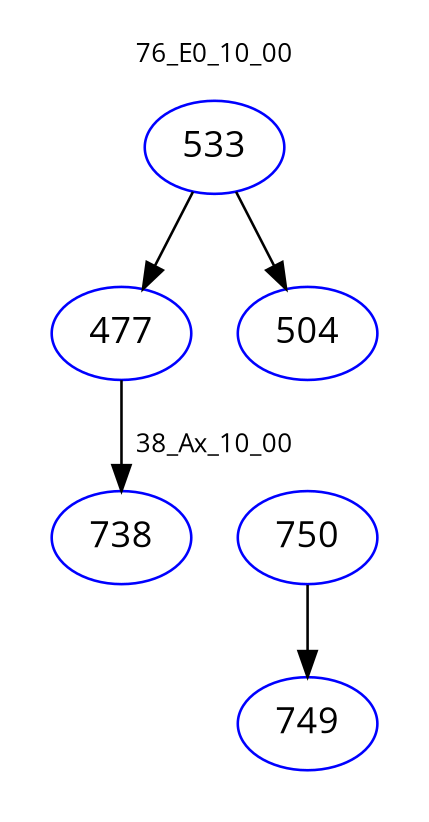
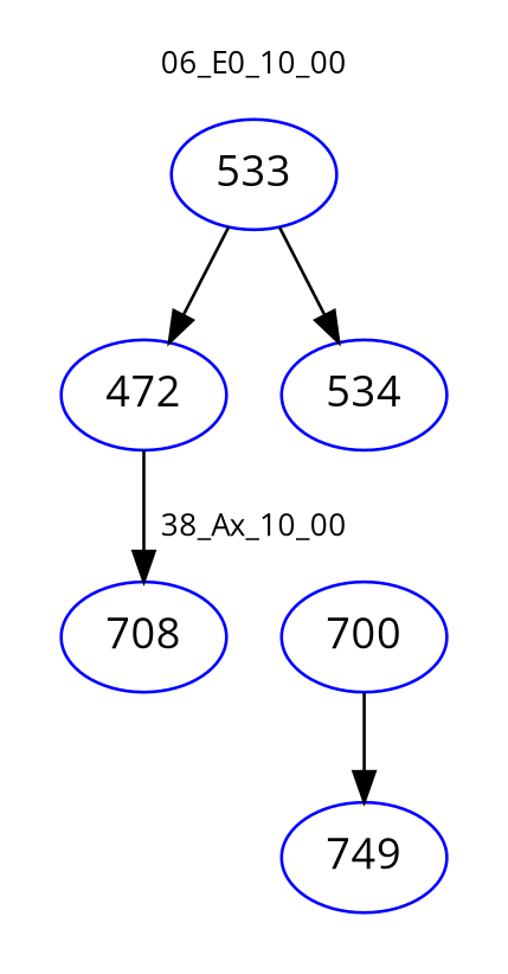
  digraph {
    fontname="Open Sans"
    node [color=blue fontname="Open Sans"]
    edge [color=black fontname="Open Sans"]
-   n1 [label=750]
-   n2 [label=738]
+   n1 [label=700]
+   n2 [label=708]
    n3 [label=749]
    n4 [label=533]
-   n5 [label=477]
-   n6 [label=504]
+   n5 [label=472]
+   n6 [label=534]
    subgraph cluster_1 {
      color=white
      fontsize=10
      label="38_Ax_10_00"
      n1
      n2
      n3
    }
    subgraph cluster_2 {
      color=white
      fontsize=10
-     label="76_E0_10_00"
+     label="06_E0_10_00"
      n4
      n5
      n6
    }
    n1 -> n3
    n4 -> n5
    n4 -> n6
    n5 -> n2
  }
